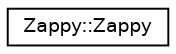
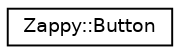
  digraph {
    rankdir=LR
-   n1 [color=black fillcolor=white fontname=Helvetica fontsize=10 height=0.2 label="Zappy::Zappy" shape=record style=filled width=0.4]
+   n1 [color=black fillcolor=white fontname=Helvetica fontsize=10 height=0.2 label="Zappy::Button" shape=record style=filled width=0.4]
  }
